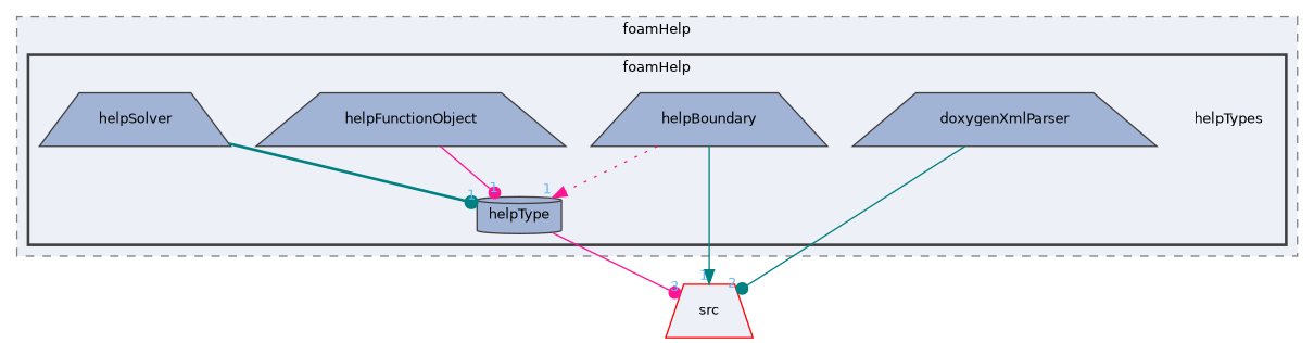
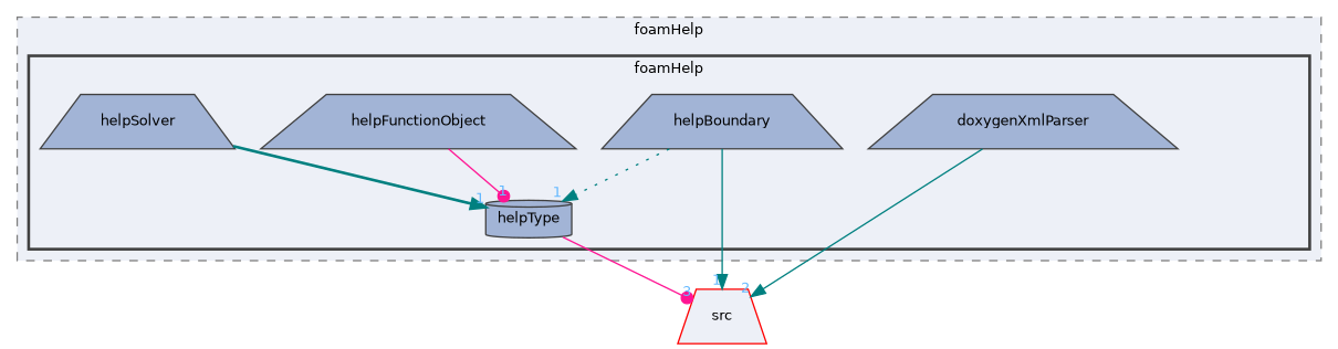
  digraph {
    compound=true
    node [fontname=Helvetica fontsize=10 shape=trapezium color=grey25 fillcolor="#a2b4d6" style=filled]
    edge [arrowhead=dot color=teal fontcolor=steelblue1 fontname=Helvetica fontsize=10 headlabel=1 labeldistance=1.5 labelfontname=Helvetica labelfontsize=10 style=solid]
-   n1 [height=0.2 label=helpTypes shape=plaintext width=0.4 color="" fillcolor="" style=""]
    n2 [height=0.2 label=doxygenXmlParser width=0.4]
    n3 [height=0.2 label=helpBoundary width=0.4]
    n4 [height=0.2 label=helpFunctionObject width=0.4]
    n5 [height=0.2 label=helpSolver width=0.4]
    n6 [height=0.2 label=helpType shape=cylinder width=0.4]
    n7 [color=red fillcolor="#edf0f7" height=0.2 label=src width=0.4]
    subgraph cluster_1 {
      bgcolor="#edf0f7"
      fontname=Helvetica
      fontsize=10
      label=foamHelp
      pencolor=grey50
      style="filled,dashed"
      subgraph cluster_2 {
        bgcolor="#edf0f7"
        fontname=Helvetica
        fontsize=10
        label=foamHelp
        pencolor=grey25
        style="filled,bold"
-       n1
        n2
        n3
        n4
        n5
        n6
      }
    }
-   n2 -> n7 [headlabel=2]
-   n3 -> n6 [arrowhead=normal color=deeppink style=dotted]
+   n2 -> n7 [arrowhead=normal headlabel=2]
+   n3 -> n6 [arrowhead=normal style=dotted]
    n3 -> n7 [arrowhead=normal]
    n4 -> n6 [color=deeppink]
-   n5 -> n6 [style=bold]
+   n5 -> n6 [arrowhead=normal style=bold]
    n6 -> n7 [color=deeppink headlabel=3]
  }
